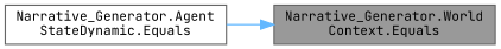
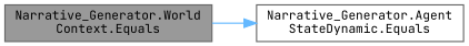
  digraph {
    rankdir=RL
    fontname="JetBrains Mono"
    node [fontname="JetBrains Mono" fontsize=10 shape=box style=filled]
    n1 [color=gray40 fillcolor=grey60 fontcolor=black height=0.2 label="Narrative_Generator.World\lContext.Equals" width=0.4]
    n2 [color=grey40 fillcolor=white height=0.2 label="Narrative_Generator.Agent\lStateDynamic.Equals" width=0.4]
-   n1 -> n2 [color=steelblue1 dir=back fontname="JetBrains Mono" fontsize=10 labelfontname=Helvetica labelfontsize=10 style=solid]
+   n2 -> n1 [color=steelblue1 dir=back fontname="JetBrains Mono" fontsize=10 labelfontname=Helvetica labelfontsize=10 style=solid]
  }
